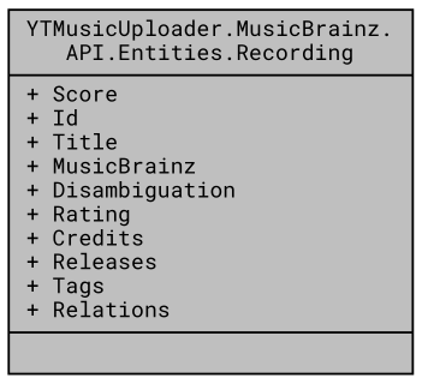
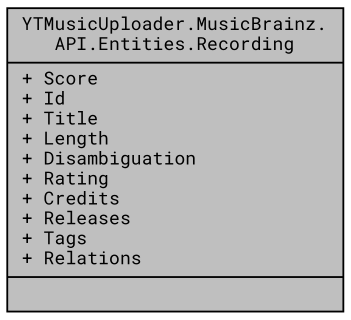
  digraph {
    fontname="Roboto Mono"
-   n1 [color=black fillcolor=grey75 fontcolor=black fontname="Roboto Mono" fontsize=10 height=0.2 label="{YTMusicUploader.MusicBrainz.\lAPI.Entities.Recording\n|+ Score\l+ Id\l+ Title\l+ MusicBrainz\l+ Disambiguation\l+ Rating\l+ Credits\l+ Releases\l+ Tags\l+ Relations\l|}" shape=record style=filled width=0.4]
+   n1 [color=black fillcolor=grey75 fontcolor=black fontname="Roboto Mono" fontsize=10 height=0.2 label="{YTMusicUploader.MusicBrainz.\lAPI.Entities.Recording\n|+ Score\l+ Id\l+ Title\l+ Length\l+ Disambiguation\l+ Rating\l+ Credits\l+ Releases\l+ Tags\l+ Relations\l|}" shape=record style=filled width=0.4]
  }
